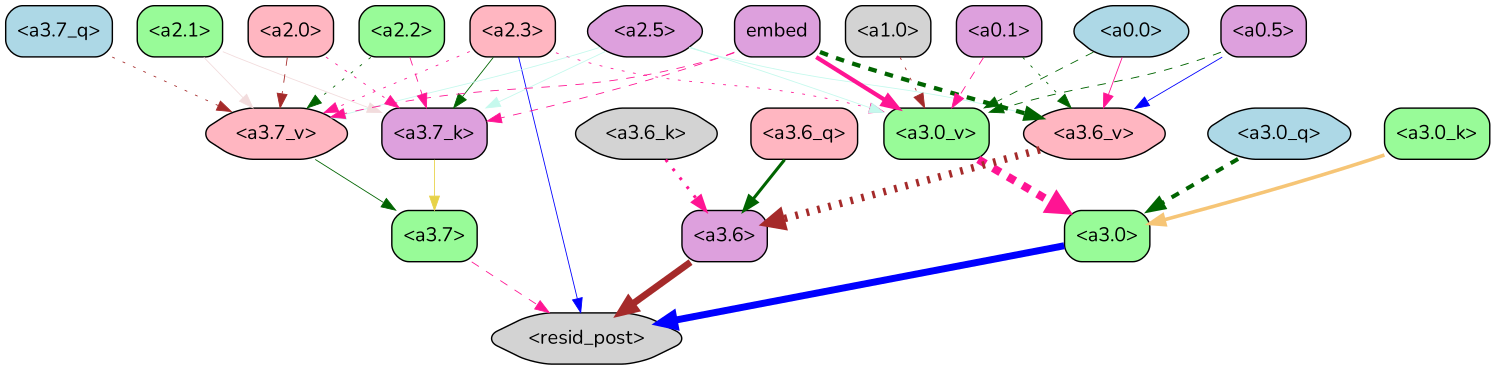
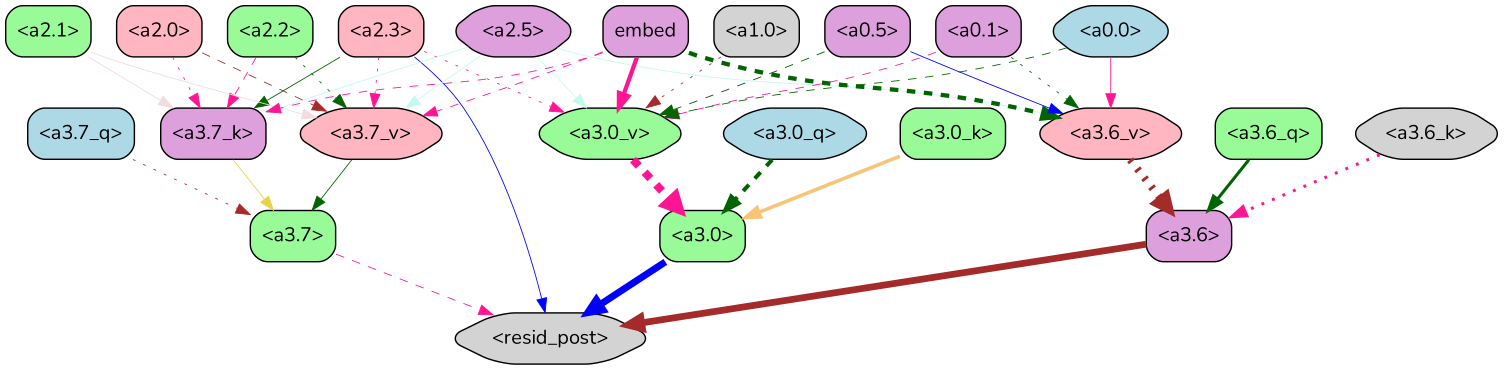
  strict digraph {
    fontname=Nunito
    splines=true
    node [color=black fillcolor=palegreen fontname=Nunito shape=box style="filled, rounded"]
    edge [color=deeppink fontname=Nunito penwidth=0.6 style=dashed]
    "<resid_post>" [fillcolor=lightgrey shape=hexagon]
    "<a3.7>"
    "<a3.6>" [fillcolor=plum]
    "<a3.0>"
    "<a2.3>" [fillcolor=lightpink]
    "<a3.7_k>" [fillcolor=plum]
    "<a3.7_v>" [fillcolor=lightpink shape=hexagon]
-   "<a3.0_v>"
+   "<a3.0_v>" [shape=hexagon]
    "<a3.7_q>" [fillcolor=lightblue]
-   "<a3.6_q>" [fillcolor=lightpink]
+   "<a3.6_q>"
    "<a3.0_q>" [fillcolor=lightblue shape=hexagon]
    "<a3.6_k>" [fillcolor=lightgrey shape=hexagon]
    "<a3.0_k>"
    "<a3.6_v>" [fillcolor=lightpink shape=hexagon]
    "<a2.5>" [fillcolor=plum shape=hexagon]
    "<a2.2>"
    "<a2.1>"
    "<a2.0>" [fillcolor=lightpink]
    embed [fillcolor=plum]
    "<a0.5>" [fillcolor=plum]
    "<a0.1>" [fillcolor=plum]
    "<a0.0>" [fillcolor=lightblue shape=hexagon]
    "<a1.0>" [fillcolor=lightgrey]
    "<a3.7>" -> "<resid_post>"
    "<a3.6>" -> "<resid_post>" [color=brown penwidth=4.753257989883423 style=bold]
    "<a3.0>" -> "<resid_post>" [color=blue penwidth=4.90053927898407 style=bold]
    "<a2.3>" -> "<resid_post>" [color=blue style=bold]
    "<a2.3>" -> "<a3.7_k>" [color=darkgreen style=bold]
    "<a2.3>" -> "<a3.7_v>" [style=dotted]
    "<a2.3>" -> "<a3.0_v>" [style=dotted]
    "<a3.7_k>" -> "<a3.7>" [color="#e7d248" style=""]
    "<a3.7_v>" -> "<a3.7>" [color=darkgreen style=bold]
    "<a3.0_v>" -> "<a3.0>" [penwidth=5.680712580680847]
-   "<a3.7_q>" -> "<a3.7_v>" [color=brown style=dotted]
+   "<a3.7_q>" -> "<a3.7>" [color=brown style=dotted]
    "<a3.6_q>" -> "<a3.6>" [color=darkgreen penwidth=2.160832464694977 style=bold]
    "<a3.0_q>" -> "<a3.0>" [color=darkgreen penwidth=2.870753765106201]
    "<a3.6_k>" -> "<a3.6>" [penwidth=2.13908451795578 style=dotted]
    "<a3.0_k>" -> "<a3.0>" [color="#f6c576" penwidth=2.520303964614868 style=""]
    "<a3.6_v>" -> "<a3.6>" [color=brown penwidth=5.297133803367615 style=dotted]
    "<a2.5>" -> "<a3.7_k>" [color="#c5f9ed" style=""]
    "<a2.5>" -> "<a3.7_v>" [color="#c5f9ed" style=""]
    "<a2.5>" -> "<a3.0_v>" [color="#c5f9ed" style=""]
    "<a2.5>" -> "<a3.6_v>" [color="#c5f9ed" style=""]
    "<a2.2>" -> "<a3.7_k>"
    "<a2.2>" -> "<a3.7_v>" [color=darkgreen style=dotted]
    "<a2.1>" -> "<a3.7_k>" [color="#f2dcdd" style=""]
    "<a2.1>" -> "<a3.7_v>" [color="#f2dcdd" style=""]
    "<a2.0>" -> "<a3.7_k>" [style=dotted]
    "<a2.0>" -> "<a3.7_v>" [color=brown]
    embed -> "<a3.7_k>"
    embed -> "<a3.7_v>"
    embed -> "<a3.0_v>" [penwidth=2.969020187854767 style=bold]
    embed -> "<a3.6_v>" [color=darkgreen penwidth=3.0186105966567993]
    "<a0.5>" -> "<a3.0_v>" [color=darkgreen penwidth=0.6409564018249512]
    "<a0.5>" -> "<a3.6_v>" [color=blue style=bold]
    "<a0.1>" -> "<a3.0_v>"
    "<a0.1>" -> "<a3.6_v>" [color=darkgreen style=dotted]
    "<a0.0>" -> "<a3.0_v>" [color=darkgreen]
    "<a0.0>" -> "<a3.6_v>" [style=bold]
    "<a1.0>" -> "<a3.0_v>" [color=brown style=dotted]
  }
